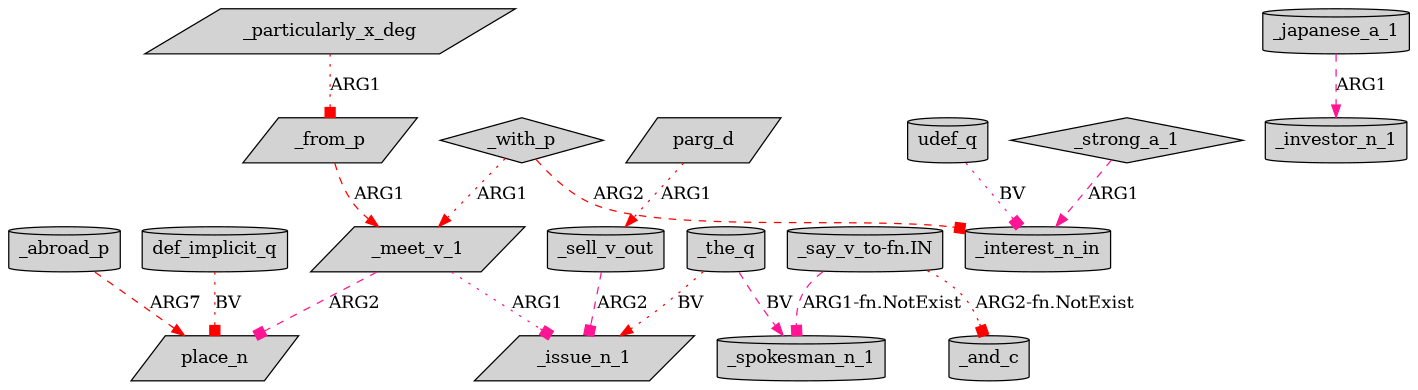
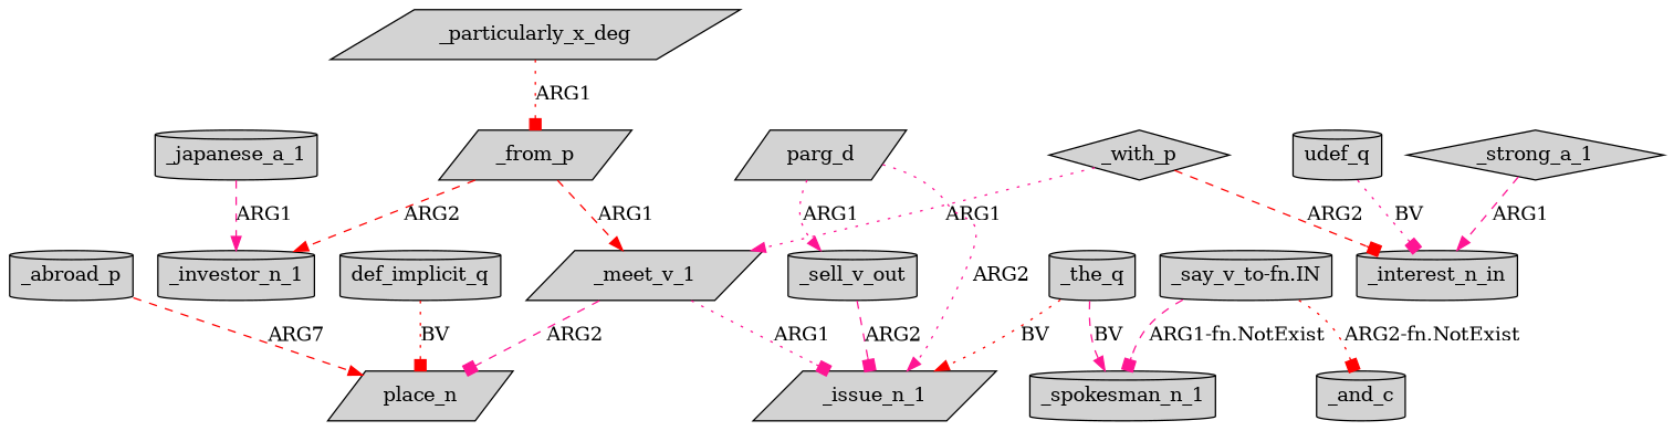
  digraph {
    node [shape=cylinder style=filled]
    edge [arrowhead=normal color=deeppink style=dashed]
    _with_p [shape=diamond]
    _meet_v_1 [shape=parallelogram]
    _interest_n_in
    place_n [shape=parallelogram]
    _issue_n_1 [shape=parallelogram]
    _japanese_a_1
    _investor_n_1
    udef_q
    _particularly_x_deg [shape=parallelogram]
    _from_p [shape=parallelogram]
    def_implicit_q
    _the_q
    _spokesman_n_1
    _strong_a_1 [shape=diamond]
    "_say_v_to-fn.IN"
    _and_c
    parg_d [shape=parallelogram]
    _sell_v_out
    _abroad_p
-   _with_p -> _meet_v_1 [color=red label=ARG1 style=dotted]
+   _with_p -> _meet_v_1 [label=ARG1 style=dotted]
    _with_p -> _interest_n_in [arrowhead=box color=red label=ARG2]
    _meet_v_1 -> place_n [arrowhead=box label=ARG2]
    _meet_v_1 -> _issue_n_1 [arrowhead=box label=ARG1 style=dotted]
    _japanese_a_1 -> _investor_n_1 [label=ARG1]
    udef_q -> _interest_n_in [arrowhead=box label=BV style=dotted]
    _particularly_x_deg -> _from_p [arrowhead=box color=red label=ARG1 style=dotted]
    _from_p -> _meet_v_1 [color=red label=ARG1]
+   _from_p -> _investor_n_1 [color=red label=ARG2]
    def_implicit_q -> place_n [arrowhead=box color=red label=BV style=dotted]
    _the_q -> _issue_n_1 [color=red label=BV style=dotted]
    _the_q -> _spokesman_n_1 [label=BV]
    _strong_a_1 -> _interest_n_in [label=ARG1]
    "_say_v_to-fn.IN" -> _spokesman_n_1 [arrowhead=box label="ARG1-fn.NotExist"]
    "_say_v_to-fn.IN" -> _and_c [arrowhead=box color=red label="ARG2-fn.NotExist" style=dotted]
-   parg_d -> _sell_v_out [color=red label=ARG1 style=dotted]
+   parg_d -> _issue_n_1 [label=ARG2 style=dotted]
+   parg_d -> _sell_v_out [label=ARG1 style=dotted]
    _sell_v_out -> _issue_n_1 [arrowhead=box label=ARG2]
    _abroad_p -> place_n [color=red label=ARG7]
  }
